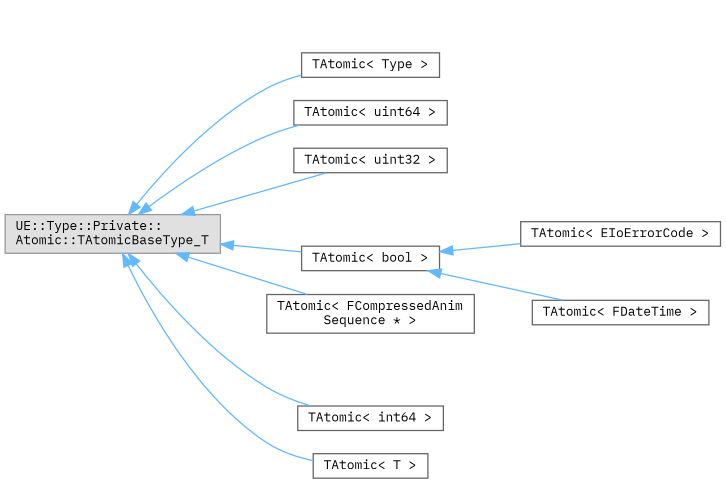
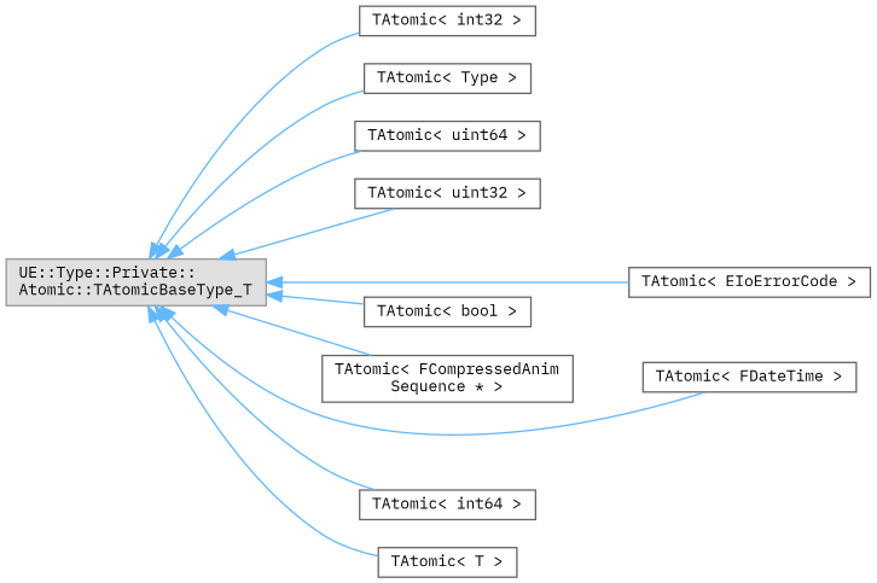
  digraph {
    fontname="IBM Plex Mono"
    rankdir=LR
    node [color=grey40 fillcolor=white fontname="IBM Plex Mono" fontsize=10 shape=box style=filled]
    edge [color=steelblue1 dir=back fontname="IBM Plex Mono" fontsize=10 labelfontname=Helvetica labelfontsize=10 style=solid]
    n1 [color=grey60 fillcolor="#E0E0E0" height=0.2 label="UE::Type::Private::\lAtomic::TAtomicBaseType_T" width=0.4]
+   n2 [height=0.2 label="TAtomic\< int32 \>" width=0.4]
    n3 [height=0.2 label="TAtomic\< Type \>" width=0.4]
    n4 [height=0.2 label="TAtomic\< uint64 \>" width=0.4]
    n5 [height=0.2 label="TAtomic\< uint32 \>" width=0.4]
    n6 [height=0.2 label="TAtomic\< bool \>" width=0.4]
    n7 [height=0.2 label="TAtomic\< EIoErrorCode \>" width=0.4]
    n8 [height=0.2 label="TAtomic\< FCompressedAnim\lSequence * \>" width=0.4]
    n9 [height=0.2 label="TAtomic\< FDateTime \>" width=0.4]
    n10 [height=0.2 label="TAtomic\< int64 \>" width=0.4]
    n11 [height=0.2 label="TAtomic\< T \>" width=0.4]
+   n1 -> n2
    n1 -> n3
    n1 -> n4
    n1 -> n5
    n1 -> n6
-   n6 -> n7
+   n1 -> n7
    n1 -> n8
-   n6 -> n9
+   n1 -> n9
    n1 -> n10
    n1 -> n11
  }
